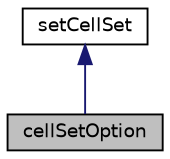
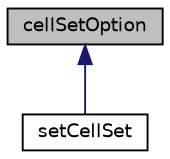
  digraph {
    rankdir=TB
    node [color=black fontname=Helvetica fontsize=10 shape=record]
    n1 [fillcolor=grey75 fontcolor=black height=0.2 label=cellSetOption style=filled width=0.4]
    n2 [height=0.2 label=setCellSet width=0.4]
-   n2 -> n1 [color=midnightblue dir=back fontname=Helvetica fontsize=10 labelfontname=Helvetica labelfontsize=10 style=solid]
+   n1 -> n2 [color=midnightblue dir=back fontname=Helvetica fontsize=10 labelfontname=Helvetica labelfontsize=10 style=solid]
  }
